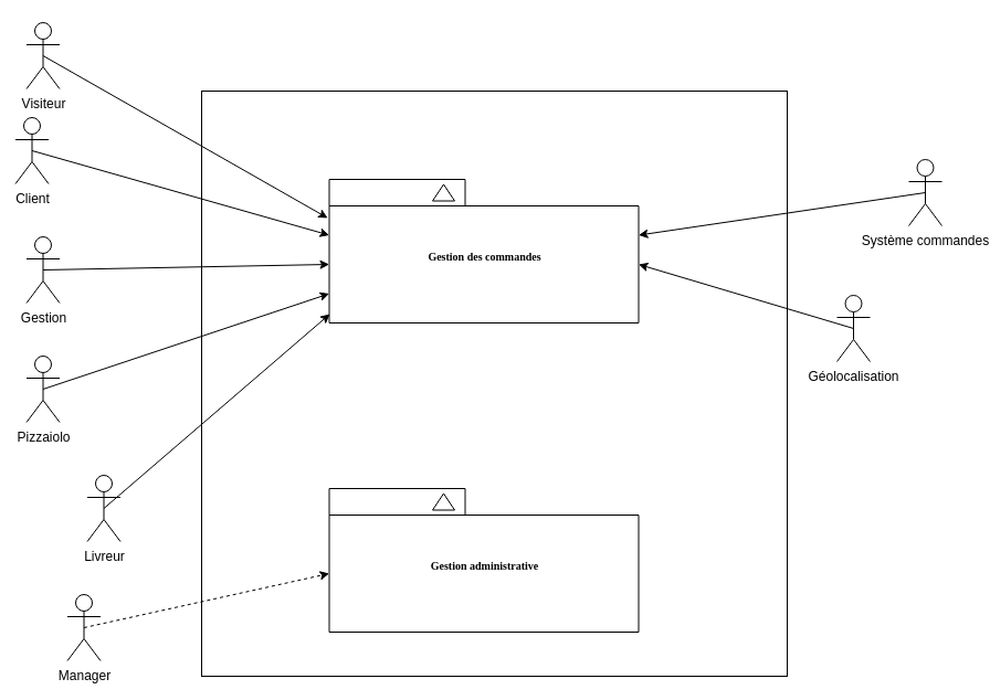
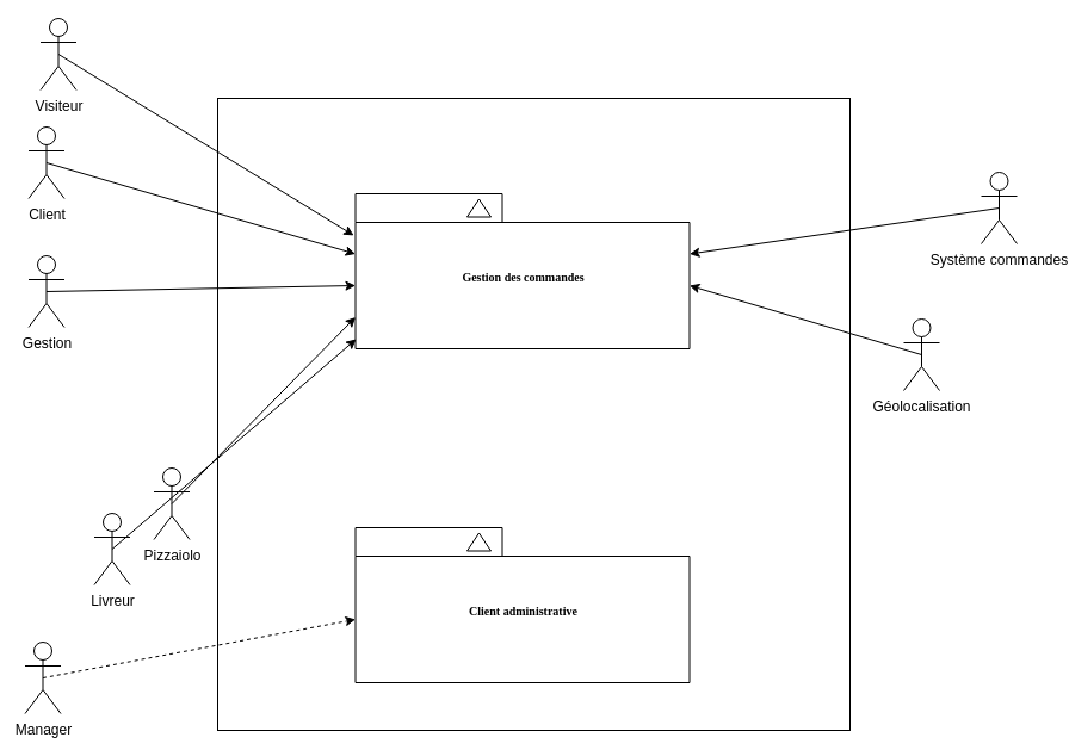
  <mxCell id="0" />
  <mxCell id="1" parent="0" />
  <mxCell id="2" value="" style="group" parent="1" vertex="1" connectable="0"><mxGeometry x="297.5" y="162" width="414.5" height="450" as="geometry" /></mxCell>
  <mxCell id="3" value="Gestion des commandes" style="shape=folder;fontStyle=1;spacingTop=10;tabWidth=123;tabHeight=24;tabPosition=left;html=1;rounded=0;shadow=0;comic=0;labelBackgroundColor=none;strokeColor=#000000;strokeWidth=1;fillColor=#ffffff;fontFamily=Verdana;fontSize=10;fontColor=#000000;align=center;" parent="2" vertex="1"><mxGeometry width="280" height="130" as="geometry" /></mxCell>
  <mxCell id="4" value="" style="triangle;whiteSpace=wrap;html=1;rounded=0;shadow=0;comic=0;labelBackgroundColor=none;strokeColor=#000000;strokeWidth=1;fillColor=#ffffff;fontFamily=Verdana;fontSize=10;fontColor=#000000;align=center;rotation=-90;" parent="2" vertex="1"><mxGeometry x="96" y="2" width="15" height="20" as="geometry" /></mxCell>
  <mxCell id="5" value="" style="whiteSpace=wrap;html=1;aspect=fixed;shadow=0;fillOpacity=0;" parent="2" vertex="1"><mxGeometry x="-115.5" y="-80" width="530" height="530" as="geometry" /></mxCell>
  <mxCell id="6" value="" style="group" parent="1" vertex="1" connectable="0"><mxGeometry x="297.5" y="442" width="280" height="130" as="geometry" /></mxCell>
- <mxCell id="7" value="Gestion administrative" style="shape=folder;fontStyle=1;spacingTop=10;tabWidth=123;tabHeight=24;tabPosition=left;html=1;rounded=0;shadow=0;comic=0;labelBackgroundColor=none;strokeColor=#000000;strokeWidth=1;fillColor=#ffffff;fontFamily=Verdana;fontSize=10;fontColor=#000000;align=center;" parent="6" vertex="1"><mxGeometry width="280" height="130" as="geometry" /></mxCell>
+ <mxCell id="7" value="Client administrative" style="shape=folder;fontStyle=1;spacingTop=10;tabWidth=123;tabHeight=24;tabPosition=left;html=1;rounded=0;shadow=0;comic=0;labelBackgroundColor=none;strokeColor=#000000;strokeWidth=1;fillColor=#ffffff;fontFamily=Verdana;fontSize=10;fontColor=#000000;align=center;" parent="6" vertex="1"><mxGeometry width="280" height="130" as="geometry" /></mxCell>
  <mxCell id="8" value="" style="triangle;whiteSpace=wrap;html=1;rounded=0;shadow=0;comic=0;labelBackgroundColor=none;strokeColor=#000000;strokeWidth=1;fillColor=#ffffff;fontFamily=Verdana;fontSize=10;fontColor=#000000;align=center;rotation=-90;" parent="6" vertex="1"><mxGeometry x="96" y="2" width="15" height="20" as="geometry" /></mxCell>
  <mxCell id="9" style="rounded=0;html=1;dashed=1;labelBackgroundColor=none;startFill=0;endArrow=open;endFill=0;endSize=10;fontFamily=Verdana;fontSize=10;entryX=0.592;entryY=0.2;entryPerimeter=0;edgeStyle=elbowEdgeStyle;" parent="1" edge="1"><mxGeometry relative="1" as="geometry" /></mxCell>
  <mxCell id="10" style="edgeStyle=none;rounded=0;html=1;dashed=1;labelBackgroundColor=none;startFill=0;endArrow=open;endFill=0;endSize=10;fontFamily=Verdana;fontSize=10;exitX=1.002;exitY=0.668;exitPerimeter=0;" parent="1" edge="1"><mxGeometry relative="1" as="geometry"><mxPoint x="657.5" y="378.107" as="targetPoint" /></mxGeometry></mxCell>
  <mxCell id="11" style="edgeStyle=orthogonalEdgeStyle;rounded=0;html=1;dashed=1;labelBackgroundColor=none;startFill=0;endArrow=open;endFill=0;endSize=10;fontFamily=Verdana;fontSize=10;" parent="1" edge="1"><mxGeometry relative="1" as="geometry"><Array as="points"><mxPoint x="277.5" y="291.5" /><mxPoint x="277.5" y="396.5" /></Array><mxPoint x="657.5" y="397" as="targetPoint" /></mxGeometry></mxCell>
  <mxCell id="12" value="&lt;div&gt;Système commandes&lt;/div&gt;" style="shape=umlActor;verticalLabelPosition=bottom;labelBackgroundColor=#ffffff;verticalAlign=top;html=1;outlineConnect=0;" parent="1" vertex="1"><mxGeometry x="822" y="144" width="30" height="60" as="geometry" /></mxCell>
- <mxCell id="13" value="&lt;div&gt;Client&lt;/div&gt;" style="shape=umlActor;verticalLabelPosition=bottom;labelBackgroundColor=#ffffff;verticalAlign=top;html=1;outlineConnect=0;" parent="1" vertex="1"><mxGeometry x="13.5" y="106" width="30" height="60" as="geometry" /></mxCell>
+ <mxCell id="13" value="&lt;div&gt;Client&lt;/div&gt;" style="shape=umlActor;verticalLabelPosition=bottom;labelBackgroundColor=#ffffff;verticalAlign=top;html=1;outlineConnect=0;" parent="1" vertex="1"><mxGeometry x="23.5" y="106" width="30" height="60" as="geometry" /></mxCell>
  <mxCell id="14" value="&lt;div&gt;Gestion&lt;/div&gt;" style="shape=umlActor;verticalLabelPosition=bottom;labelBackgroundColor=#ffffff;verticalAlign=top;html=1;outlineConnect=0;" parent="1" vertex="1"><mxGeometry x="23.5" y="214" width="30" height="60" as="geometry" /></mxCell>
  <mxCell id="15" value="&lt;div&gt;Géolocalisation&lt;/div&gt;" style="shape=umlActor;verticalLabelPosition=bottom;labelBackgroundColor=#ffffff;verticalAlign=top;html=1;outlineConnect=0;" parent="1" vertex="1"><mxGeometry x="757" y="267" width="30" height="60" as="geometry" /></mxCell>
- <mxCell id="16" value="&lt;div&gt;Pizzaiolo&lt;/div&gt;" style="shape=umlActor;verticalLabelPosition=bottom;labelBackgroundColor=#ffffff;verticalAlign=top;html=1;outlineConnect=0;" parent="1" vertex="1"><mxGeometry x="23.5" y="322" width="30" height="60" as="geometry" /></mxCell>
+ <mxCell id="16" value="&lt;div&gt;Pizzaiolo&lt;/div&gt;" style="shape=umlActor;verticalLabelPosition=bottom;labelBackgroundColor=#ffffff;verticalAlign=top;html=1;outlineConnect=0;" parent="1" vertex="1"><mxGeometry x="128.5" y="392" width="30" height="60" as="geometry" /></mxCell>
  <mxCell id="17" value="Livreur" style="shape=umlActor;verticalLabelPosition=bottom;labelBackgroundColor=#ffffff;verticalAlign=top;html=1;outlineConnect=0;" parent="1" vertex="1"><mxGeometry x="78.5" y="430" width="30" height="60" as="geometry" /></mxCell>
- <mxCell id="18" value="Manager" style="shape=umlActor;verticalLabelPosition=bottom;labelBackgroundColor=#ffffff;verticalAlign=top;html=1;outlineConnect=0;" parent="1" vertex="1"><mxGeometry x="60.5" y="538" width="30" height="60" as="geometry" /></mxCell>
+ <mxCell id="18" value="Manager" style="shape=umlActor;verticalLabelPosition=bottom;labelBackgroundColor=#ffffff;verticalAlign=top;html=1;outlineConnect=0;" parent="1" vertex="1"><mxGeometry x="20.5" y="538" width="30" height="60" as="geometry" /></mxCell>
  <mxCell id="19" value="" style="endArrow=classic;html=1;exitX=0.5;exitY=0.5;exitDx=0;exitDy=0;exitPerimeter=0;entryX=0;entryY=0;entryDx=0;entryDy=50.5;entryPerimeter=0;" parent="1" source="13" target="3" edge="1"><mxGeometry width="50" height="50" relative="1" as="geometry"><mxPoint x="132" y="184" as="sourcePoint" /><mxPoint x="182" y="134" as="targetPoint" /></mxGeometry></mxCell>
  <mxCell id="20" value="" style="endArrow=classic;html=1;exitX=0.5;exitY=0.5;exitDx=0;exitDy=0;exitPerimeter=0;entryX=0;entryY=0;entryDx=0;entryDy=77;entryPerimeter=0;" parent="1" source="14" target="3" edge="1"><mxGeometry width="50" height="50" relative="1" as="geometry"><mxPoint x="132" y="282" as="sourcePoint" /><mxPoint x="182" y="232" as="targetPoint" /></mxGeometry></mxCell>
  <mxCell id="21" value="" style="endArrow=classic;html=1;exitX=0.5;exitY=0.5;exitDx=0;exitDy=0;exitPerimeter=0;entryX=0;entryY=0;entryDx=0;entryDy=103.5;entryPerimeter=0;" parent="1" source="16" target="3" edge="1"><mxGeometry width="50" height="50" relative="1" as="geometry"><mxPoint x="152" y="362" as="sourcePoint" /><mxPoint x="202" y="312" as="targetPoint" /></mxGeometry></mxCell>
  <mxCell id="22" value="" style="endArrow=classic;html=1;exitX=0.5;exitY=0.5;exitDx=0;exitDy=0;exitPerimeter=0;entryX=0.002;entryY=0.938;entryDx=0;entryDy=0;entryPerimeter=0;" parent="1" source="17" target="3" edge="1"><mxGeometry width="50" height="50" relative="1" as="geometry"><mxPoint x="152" y="422" as="sourcePoint" /><mxPoint x="202" y="372" as="targetPoint" /></mxGeometry></mxCell>
  <mxCell id="23" value="" style="endArrow=classic;html=1;exitX=0.5;exitY=0.5;exitDx=0;exitDy=0;exitPerimeter=0;entryX=0;entryY=0;entryDx=0;entryDy=77;entryPerimeter=0;dashed=1;" parent="1" source="18" target="7" edge="1"><mxGeometry width="50" height="50" relative="1" as="geometry"><mxPoint x="12" y="692" as="sourcePoint" /><mxPoint x="62" y="642" as="targetPoint" /></mxGeometry></mxCell>
  <mxCell id="24" value="" style="endArrow=classic;html=1;exitX=0.5;exitY=0.5;exitDx=0;exitDy=0;exitPerimeter=0;entryX=0;entryY=0;entryDx=280;entryDy=50.5;entryPerimeter=0;" parent="1" source="12" target="3" edge="1"><mxGeometry width="50" height="50" relative="1" as="geometry"><mxPoint x="662" y="282" as="sourcePoint" /><mxPoint x="712" y="232" as="targetPoint" /></mxGeometry></mxCell>
  <mxCell id="25" value="" style="endArrow=classic;html=1;exitX=0.5;exitY=0.5;exitDx=0;exitDy=0;exitPerimeter=0;entryX=0;entryY=0;entryDx=280;entryDy=77;entryPerimeter=0;" parent="1" source="15" target="3" edge="1"><mxGeometry width="50" height="50" relative="1" as="geometry"><mxPoint x="652" y="377" as="sourcePoint" /><mxPoint x="702" y="327" as="targetPoint" /></mxGeometry></mxCell>
- <mxCell id="26" value="Visiteur" style="shape=umlActor;verticalLabelPosition=bottom;labelBackgroundColor=#ffffff;verticalAlign=top;html=1;outlineConnect=0;shadow=0;" parent="1" vertex="1"><mxGeometry x="23.5" y="20" width="30" height="60" as="geometry" /></mxCell>
+ <mxCell id="26" value="Visiteur" style="shape=umlActor;verticalLabelPosition=bottom;labelBackgroundColor=#ffffff;verticalAlign=top;html=1;outlineConnect=0;shadow=0;" parent="1" vertex="1"><mxGeometry x="33.5" y="15" width="30" height="60" as="geometry" /></mxCell>
  <mxCell id="27" value="" style="endArrow=classic;html=1;exitX=0.5;exitY=0.5;exitDx=0;exitDy=0;exitPerimeter=0;entryX=-0.005;entryY=0.269;entryDx=0;entryDy=0;entryPerimeter=0;" parent="1" source="26" target="3" edge="1"><mxGeometry width="50" height="50" relative="1" as="geometry"><mxPoint x="122" y="37" as="sourcePoint" /><mxPoint x="302" y="72" as="targetPoint" /></mxGeometry></mxCell>
